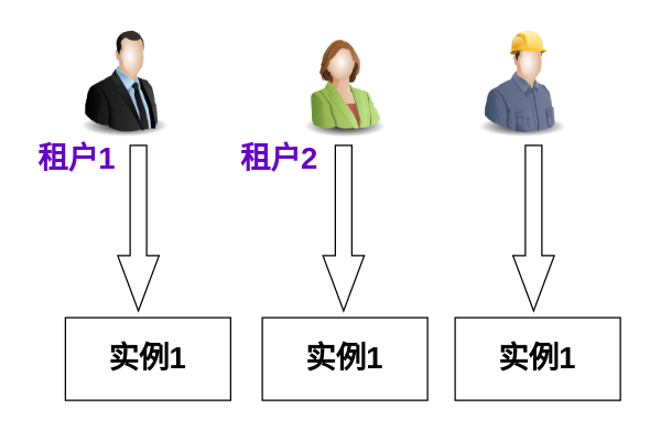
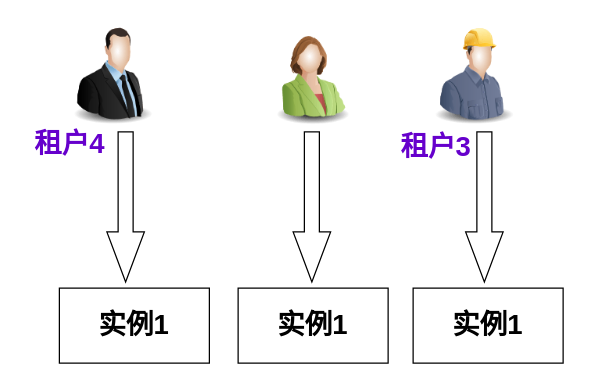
  <mxCell id="0" />
  <mxCell id="1" parent="0" />
  <mxCell id="2" value="" style="image;html=1;image=img/lib/clip_art/people/Suit_Man_128x128.png" vertex="1" parent="1"><mxGeometry x="50" y="20" width="80" height="80" as="geometry" /></mxCell>
  <mxCell id="3" value="" style="image;html=1;image=img/lib/clip_art/people/Construction_Worker_Man_128x128.png" vertex="1" parent="1"><mxGeometry x="339" y="20" width="80" height="80" as="geometry" /></mxCell>
  <mxCell id="4" value="" style="image;html=1;image=img/lib/clip_art/people/Suit_Woman_Green_128x128.png" vertex="1" parent="1"><mxGeometry x="209" y="20" width="80" height="80" as="geometry" /></mxCell>
  <mxCell id="5" value="" style="html=1;shadow=0;dashed=0;align=center;verticalAlign=middle;shape=mxgraph.arrows2.arrow;dy=0.6;dx=40;notch=0;rotation=90;" vertex="1" parent="1"><mxGeometry x="40" y="150" width="120" height="30" as="geometry" /></mxCell>
  <mxCell id="6" value="" style="html=1;shadow=0;dashed=0;align=center;verticalAlign=middle;shape=mxgraph.arrows2.arrow;dy=0.6;dx=40;notch=0;rotation=90;" vertex="1" parent="1"><mxGeometry x="189" y="150" width="120" height="30" as="geometry" /></mxCell>
  <mxCell id="7" value="" style="html=1;shadow=0;dashed=0;align=center;verticalAlign=middle;shape=mxgraph.arrows2.arrow;dy=0.6;dx=40;notch=0;rotation=90;" vertex="1" parent="1"><mxGeometry x="327" y="150" width="120" height="30" as="geometry" /></mxCell>
  <mxCell id="8" value="&lt;b&gt;&lt;font style=&quot;font-size: 22px;&quot;&gt;实例1&lt;br&gt;&lt;/font&gt;&lt;/b&gt;" style="whiteSpace=wrap;html=1;" vertex="1" parent="1"><mxGeometry x="47" y="230" width="120" height="60" as="geometry" /></mxCell>
  <mxCell id="9" value="&lt;b&gt;&lt;font style=&quot;font-size: 22px;&quot;&gt;实例1&lt;br&gt;&lt;/font&gt;&lt;/b&gt;" style="whiteSpace=wrap;html=1;" vertex="1" parent="1"><mxGeometry x="190" y="230" width="120" height="60" as="geometry" /></mxCell>
  <mxCell id="10" value="&lt;b&gt;&lt;font style=&quot;font-size: 22px;&quot;&gt;实例1&lt;br&gt;&lt;/font&gt;&lt;/b&gt;" style="whiteSpace=wrap;html=1;" vertex="1" parent="1"><mxGeometry x="330" y="230" width="120" height="60" as="geometry" /></mxCell>
- <mxCell id="11" value="&lt;b&gt;&lt;font color=&quot;#6600CC&quot;&gt;租户1&lt;/font&gt;&lt;/b&gt;" style="text;html=1;align=center;verticalAlign=middle;resizable=0;points=[];autosize=1;strokeColor=none;fillColor=none;fontSize=22;" vertex="1" parent="1"><mxGeometry x="20" y="100" width="70" height="30" as="geometry" /></mxCell>
- <mxCell id="12" value="&lt;b&gt;&lt;font color=&quot;#6600CC&quot;&gt;租户2&lt;/font&gt;&lt;/b&gt;" style="text;html=1;align=center;verticalAlign=middle;resizable=0;points=[];autosize=1;strokeColor=none;fillColor=none;fontSize=22;" vertex="1" parent="1"><mxGeometry x="167" y="100" width="70" height="30" as="geometry" /></mxCell>
+ <mxCell id="11" value="&lt;b&gt;&lt;font color=&quot;#6600CC&quot;&gt;租户4&lt;/font&gt;&lt;/b&gt;" style="text;html=1;align=center;verticalAlign=middle;resizable=0;points=[];autosize=1;strokeColor=none;fillColor=none;fontSize=22;" vertex="1" parent="1"><mxGeometry x="20" y="100" width="70" height="30" as="geometry" /></mxCell>
+ <mxCell id="13" value="&lt;b&gt;&lt;font color=&quot;#6600CC&quot;&gt;租户3&lt;/font&gt;&lt;/b&gt;" style="text;html=1;align=center;verticalAlign=middle;resizable=0;points=[];autosize=1;strokeColor=none;fillColor=none;fontSize=22;" vertex="1" parent="1"><mxGeometry x="313" y="103" width="70" height="30" as="geometry" /></mxCell>
